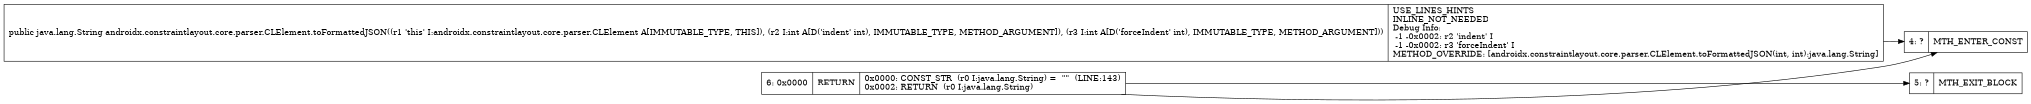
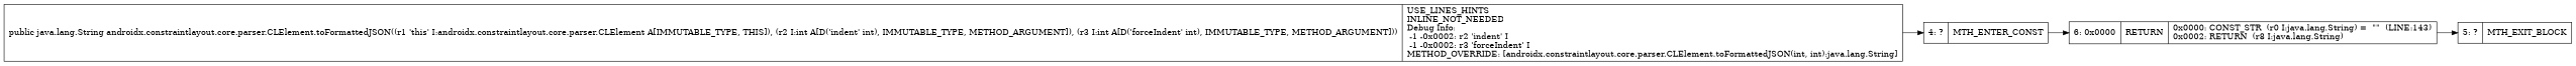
  digraph {
    rankdir=LR
    node [shape=record]
    n1 [label="{4\:\ ?|MTH_ENTER_CONST\l}"]
-   n2 [label="{6\:\ 0x0000|RETURN\l|0x0000: CONST_STR  (r0 I:java.lang.String) =  \"\"  (LINE:143)\l0x0002: RETURN  (r0 I:java.lang.String) \l}"]
+   n2 [label="{6\:\ 0x0000|RETURN\l|0x0000: CONST_STR  (r0 I:java.lang.String) =  \"\"  (LINE:143)\l0x0002: RETURN  (r8 I:java.lang.String) \l}"]
    n3 [label="{5\:\ ?|MTH_EXIT_BLOCK\l}"]
    n4 [label="{public java.lang.String androidx.constraintlayout.core.parser.CLElement.toFormattedJSON((r1 'this' I:androidx.constraintlayout.core.parser.CLElement A[IMMUTABLE_TYPE, THIS]), (r2 I:int A[D('indent' int), IMMUTABLE_TYPE, METHOD_ARGUMENT]), (r3 I:int A[D('forceIndent' int), IMMUTABLE_TYPE, METHOD_ARGUMENT]))  | USE_LINES_HINTS\lINLINE_NOT_NEEDED\lDebug Info:\l  \-1 \-0x0002: r2 'indent' I\l  \-1 \-0x0002: r3 'forceIndent' I\lMETHOD_OVERRIDE: [androidx.constraintlayout.core.parser.CLElement.toFormattedJSON(int, int):java.lang.String]\l}"]
-   n2 -> n1
+   n1 -> n2
    n2 -> n3
    n4 -> n1
  }
